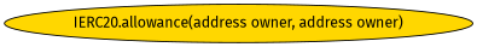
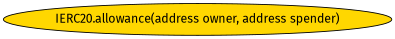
  digraph {
    rankdir=LR
    fontname="Fira Sans"
-   "IERC20.allowance(address owner, address spender)" [height=0.5 width=5.9001 style=filled fillcolor=gold fontname="Fira Sans" label="IERC20.allowance(address owner, address owner)"]
+   "IERC20.allowance(address owner, address spender)" [height=0.5 width=5.9001 style=filled fillcolor=gold fontname="Fira Sans"]
  }
